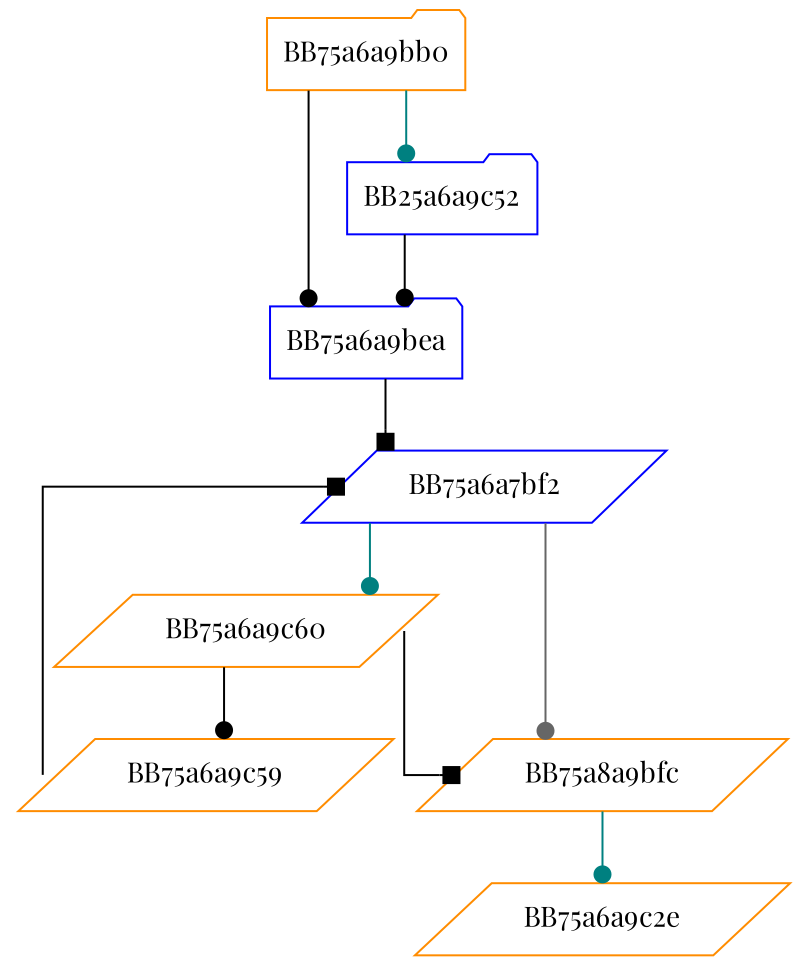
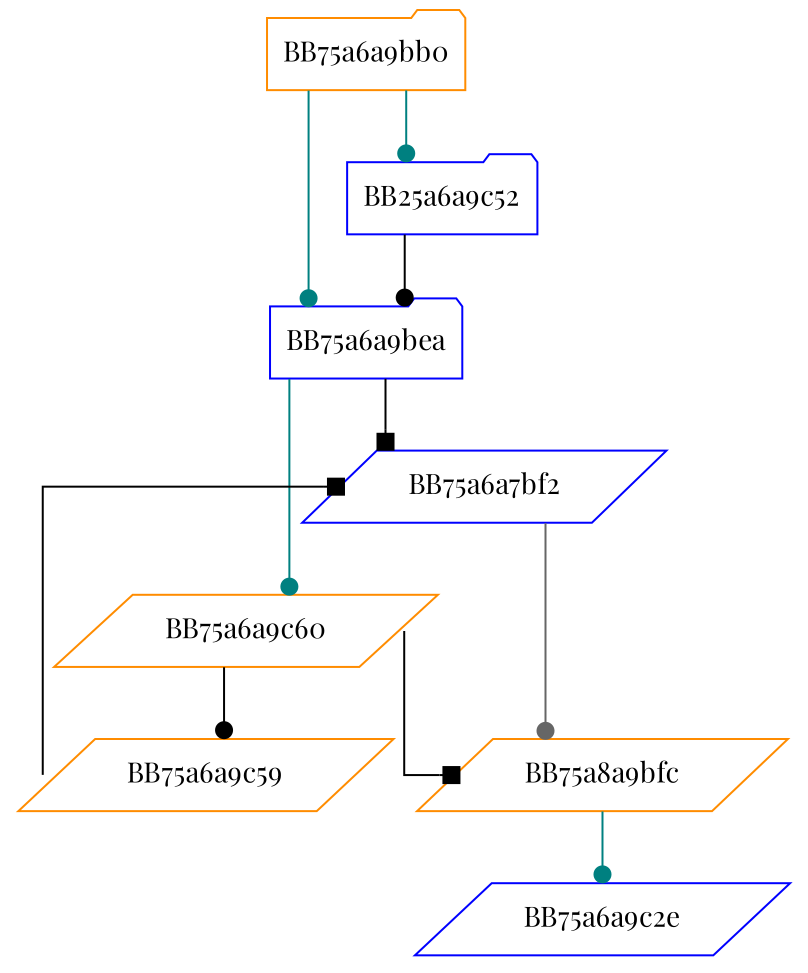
  digraph {
    fontname="Playfair Display"
    splines=ortho
    node [color=darkorange fontname="Playfair Display" shape=parallelogram]
    edge [arrowhead=dot color=black fontname="Playfair Display"]
    BB75a6a9bb0 [shape=folder]
    n2 [color=blue label=BB25a6a9c52 shape=folder]
    BB75a6a9bea [color=blue shape=folder]
    n4 [color=blue label=BB75a6a7bf2]
    BB75a6a9c59
    BB75a6a9c60
    n7 [label=BB75a8a9bfc]
-   BB75a6a9c2e
+   BB75a6a9c2e [color=blue]
    BB75a6a9bb0 -> n2 [color=teal]
-   BB75a6a9bb0 -> BB75a6a9bea
+   BB75a6a9bb0 -> BB75a6a9bea [color=teal]
    n2 -> BB75a6a9bea
    BB75a6a9bea -> n4 [arrowhead=box]
-   n4 -> BB75a6a9c60 [color=teal]
+   BB75a6a9bea -> BB75a6a9c60 [color=teal]
    n4 -> n7 [color=gray40]
    BB75a6a9c59 -> n4 [arrowhead=box]
    BB75a6a9c60 -> BB75a6a9c59
    BB75a6a9c60 -> n7 [arrowhead=box]
    n7 -> BB75a6a9c2e [color=teal]
  }
